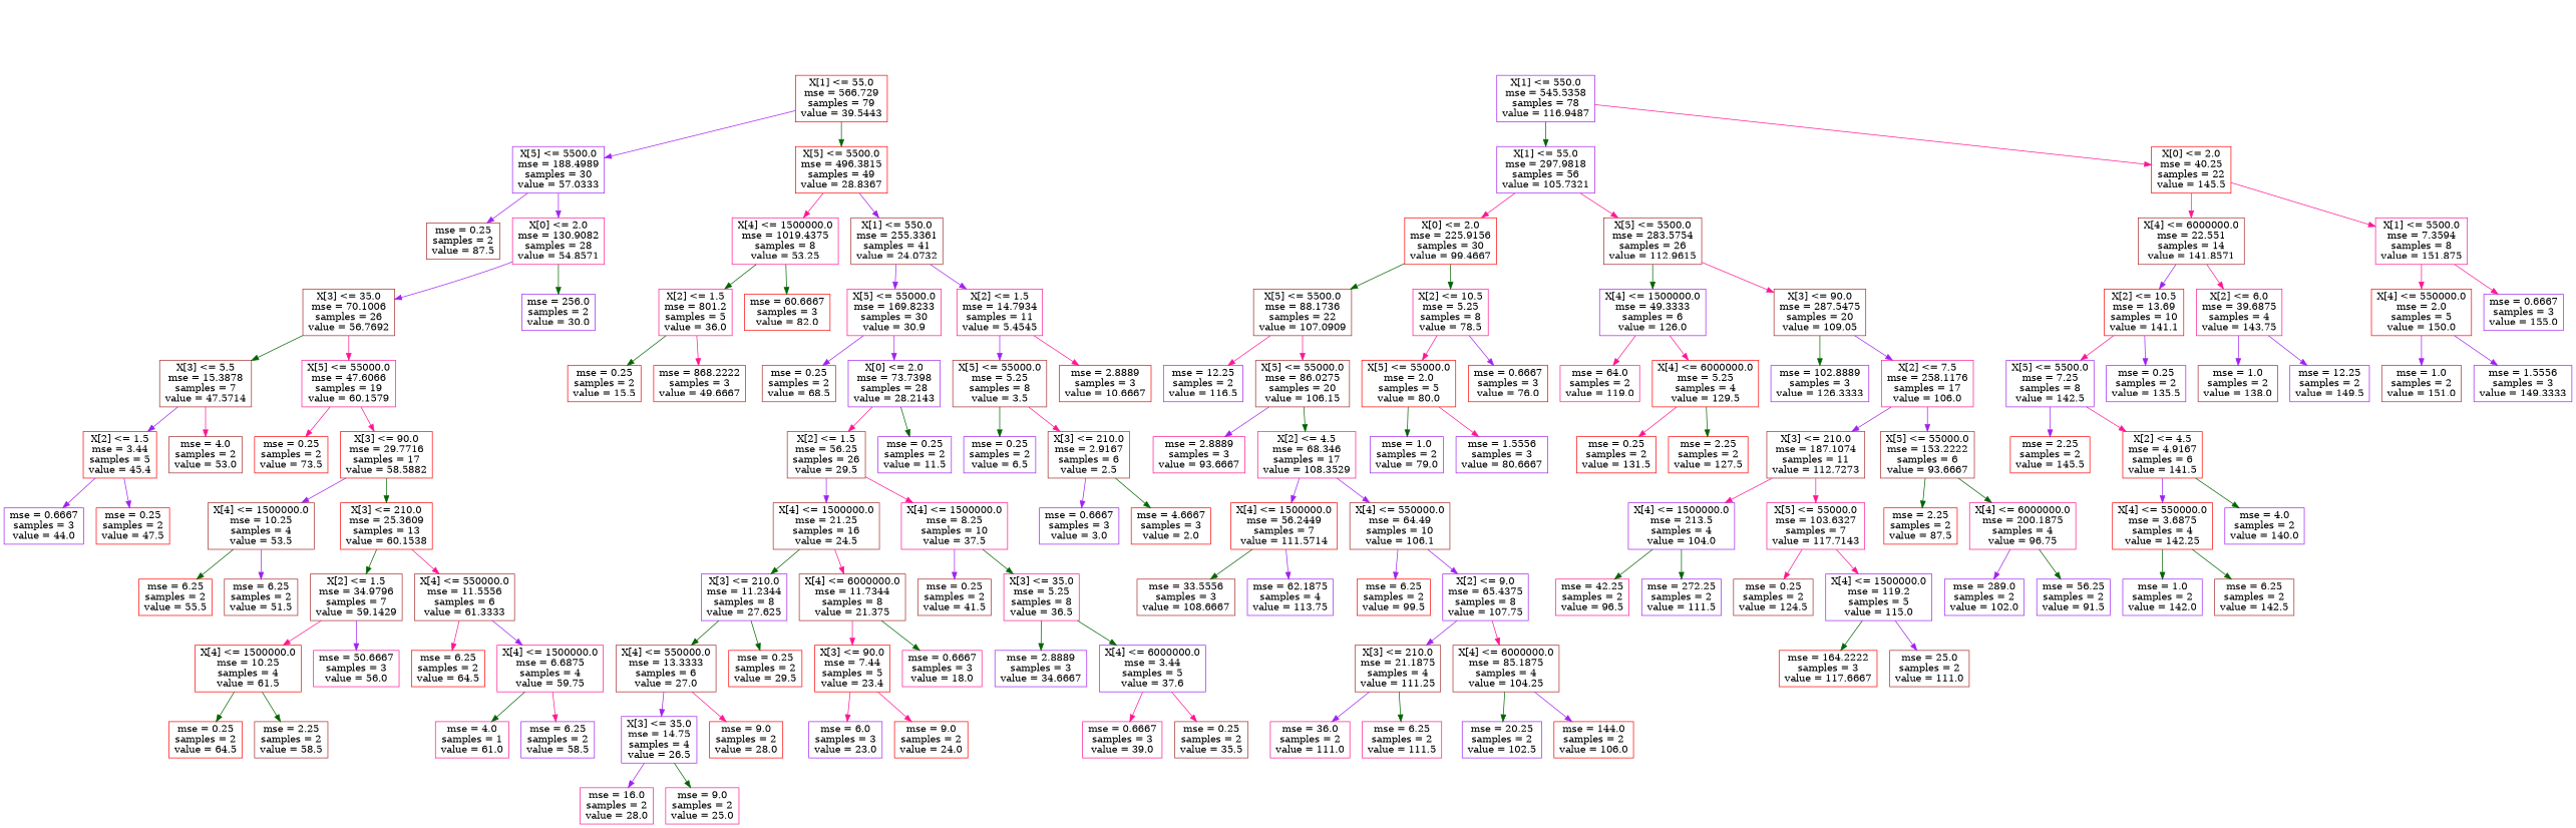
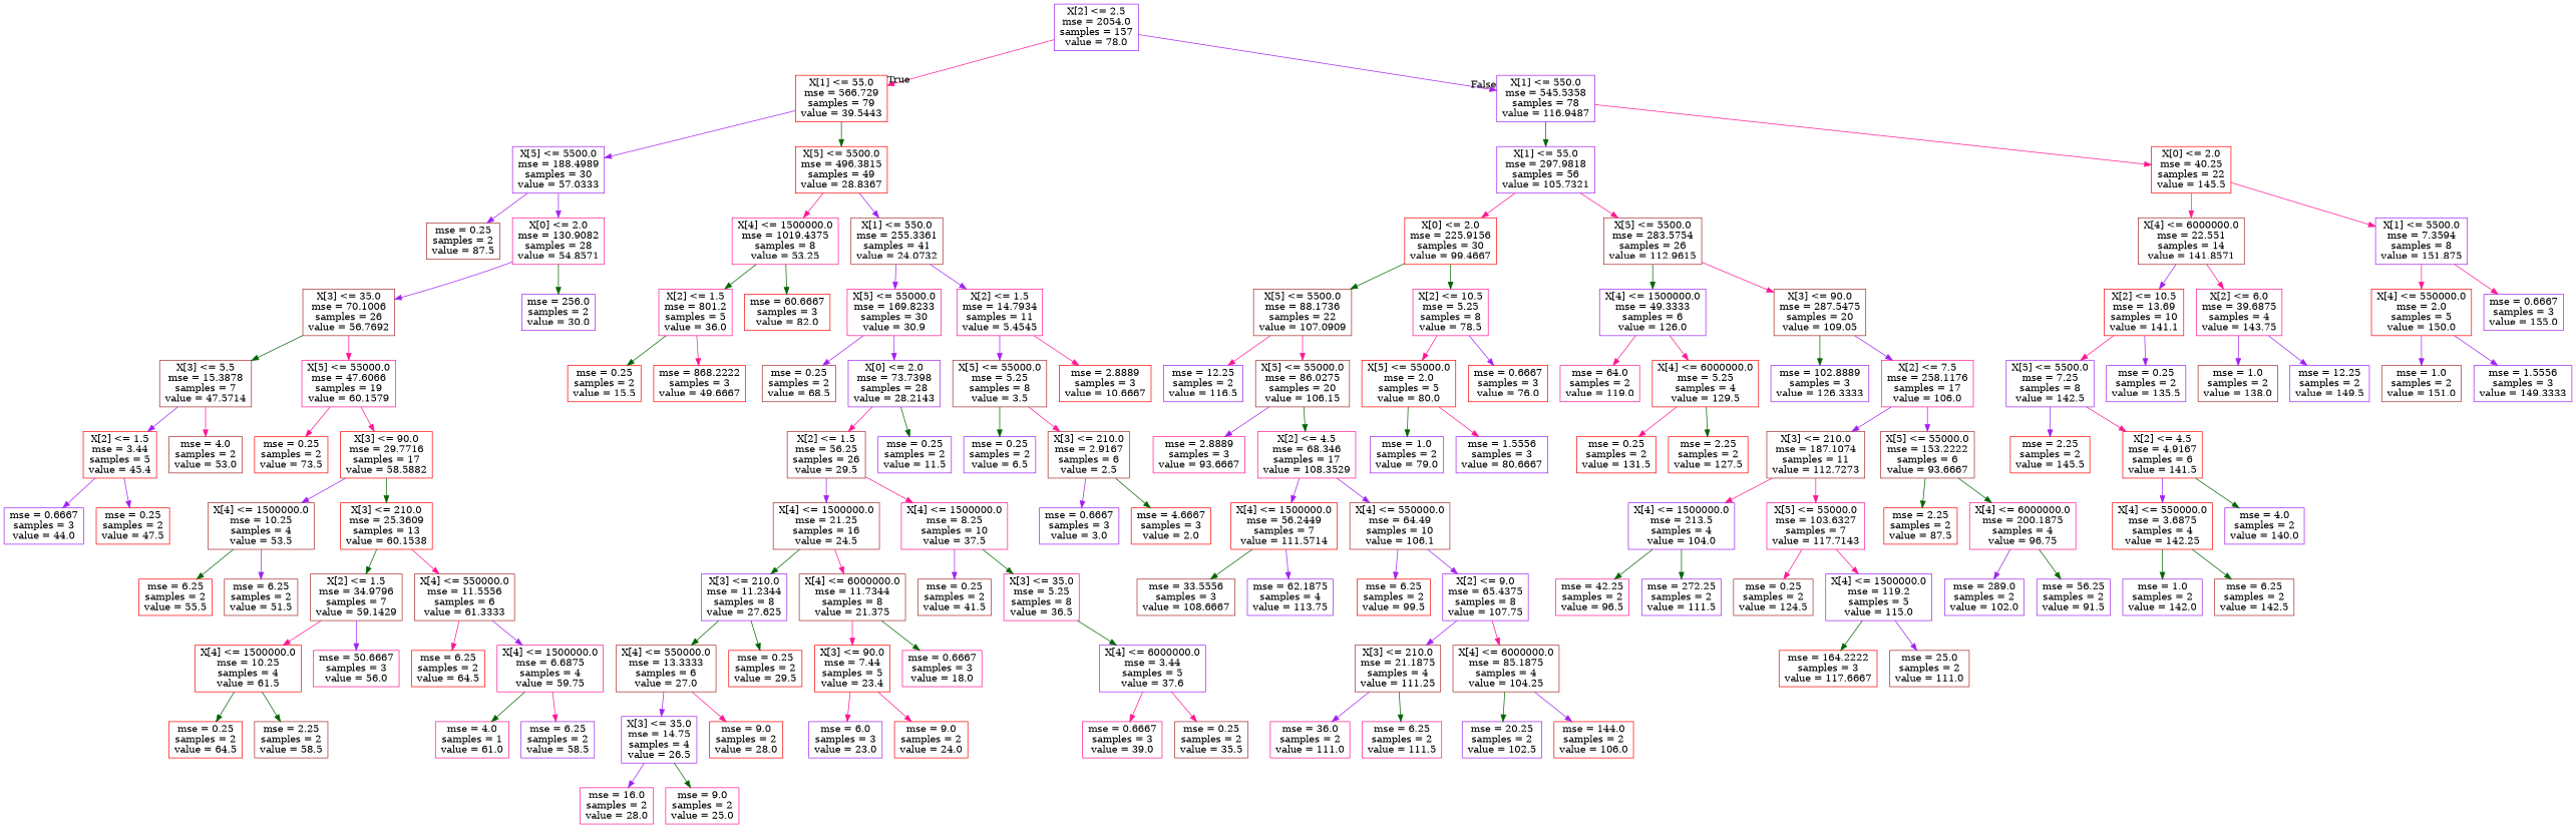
  digraph {
    node [color=purple shape=box]
    edge [color=purple]
+   n1 [label="X[2] <= 2.5\nmse = 2054.0\nsamples = 157\nvalue = 78.0"]
    n2 [color=red label="X[1] <= 55.0\nmse = 566.729\nsamples = 79\nvalue = 39.5443"]
    n3 [label="X[1] <= 550.0\nmse = 545.5358\nsamples = 78\nvalue = 116.9487"]
    n4 [label="X[5] <= 5500.0\nmse = 188.4989\nsamples = 30\nvalue = 57.0333"]
    n5 [color=red label="X[5] <= 5500.0\nmse = 496.3815\nsamples = 49\nvalue = 28.8367"]
    n6 [label="X[1] <= 55.0\nmse = 297.9818\nsamples = 56\nvalue = 105.7321"]
    n7 [color=red label="X[0] <= 2.0\nmse = 40.25\nsamples = 22\nvalue = 145.5"]
    n8 [color=brown label="mse = 0.25\nsamples = 2\nvalue = 87.5"]
    n9 [color=deeppink label="X[0] <= 2.0\nmse = 130.9082\nsamples = 28\nvalue = 54.8571"]
    n10 [color=deeppink label="X[4] <= 1500000.0\nmse = 1019.4375\nsamples = 8\nvalue = 53.25"]
    n11 [color=brown label="X[1] <= 550.0\nmse = 255.3361\nsamples = 41\nvalue = 24.0732"]
    n12 [color=brown label="X[3] <= 35.0\nmse = 70.1006\nsamples = 26\nvalue = 56.7692"]
    n13 [label="mse = 256.0\nsamples = 2\nvalue = 30.0"]
    n14 [color=brown label="X[3] <= 5.5\nmse = 15.3878\nsamples = 7\nvalue = 47.5714"]
    n15 [color=deeppink label="X[5] <= 55000.0\nmse = 47.6066\nsamples = 19\nvalue = 60.1579"]
    n16 [color=red label="X[2] <= 1.5\nmse = 3.44\nsamples = 5\nvalue = 45.4"]
    n17 [color=brown label="mse = 4.0\nsamples = 2\nvalue = 53.0"]
    n18 [color=red label="mse = 0.25\nsamples = 2\nvalue = 73.5"]
    n19 [color=red label="X[3] <= 90.0\nmse = 29.7716\nsamples = 17\nvalue = 58.5882"]
    n20 [label="mse = 0.6667\nsamples = 3\nvalue = 44.0"]
    n21 [color=red label="mse = 0.25\nsamples = 2\nvalue = 47.5"]
    n22 [color=brown label="X[4] <= 1500000.0\nmse = 10.25\nsamples = 4\nvalue = 53.5"]
    n23 [color=red label="X[3] <= 210.0\nmse = 25.3609\nsamples = 13\nvalue = 60.1538"]
    n24 [color=red label="mse = 6.25\nsamples = 2\nvalue = 55.5"]
    n25 [color=brown label="mse = 6.25\nsamples = 2\nvalue = 51.5"]
    n26 [color=brown label="X[2] <= 1.5\nmse = 34.9796\nsamples = 7\nvalue = 59.1429"]
    n27 [color=brown label="X[4] <= 550000.0\nmse = 11.5556\nsamples = 6\nvalue = 61.3333"]
    n28 [color=red label="X[4] <= 1500000.0\nmse = 10.25\nsamples = 4\nvalue = 61.5"]
    n29 [color=deeppink label="mse = 50.6667\nsamples = 3\nvalue = 56.0"]
    n30 [color=red label="mse = 6.25\nsamples = 2\nvalue = 64.5"]
    n31 [color=deeppink label="X[4] <= 1500000.0\nmse = 6.6875\nsamples = 4\nvalue = 59.75"]
    n32 [color=red label="mse = 0.25\nsamples = 2\nvalue = 64.5"]
    n33 [color=brown label="mse = 2.25\nsamples = 2\nvalue = 58.5"]
    n34 [color=deeppink label="mse = 4.0\nsamples = 1\nvalue = 61.0"]
    n35 [label="mse = 6.25\nsamples = 2\nvalue = 58.5"]
    n36 [color=deeppink label="X[2] <= 1.5\nmse = 801.2\nsamples = 5\nvalue = 36.0"]
    n37 [color=red label="mse = 60.6667\nsamples = 3\nvalue = 82.0"]
    n38 [color=deeppink label="X[5] <= 55000.0\nmse = 169.8233\nsamples = 30\nvalue = 30.9"]
    n39 [color=deeppink label="X[2] <= 1.5\nmse = 14.7934\nsamples = 11\nvalue = 5.4545"]
    n40 [color=red label="mse = 0.25\nsamples = 2\nvalue = 15.5"]
    n41 [color=red label="mse = 868.2222\nsamples = 3\nvalue = 49.6667"]
    n42 [color=brown label="mse = 0.25\nsamples = 2\nvalue = 68.5"]
    n43 [label="X[0] <= 2.0\nmse = 73.7398\nsamples = 28\nvalue = 28.2143"]
    n44 [color=brown label="X[5] <= 55000.0\nmse = 5.25\nsamples = 8\nvalue = 3.5"]
    n45 [color=red label="mse = 2.8889\nsamples = 3\nvalue = 10.6667"]
    n46 [color=brown label="X[2] <= 1.5\nmse = 56.25\nsamples = 26\nvalue = 29.5"]
    n47 [label="mse = 0.25\nsamples = 2\nvalue = 11.5"]
    n48 [color=brown label="X[4] <= 1500000.0\nmse = 21.25\nsamples = 16\nvalue = 24.5"]
    n49 [color=deeppink label="X[4] <= 1500000.0\nmse = 8.25\nsamples = 10\nvalue = 37.5"]
    n50 [label="X[3] <= 210.0\nmse = 11.2344\nsamples = 8\nvalue = 27.625"]
    n51 [color=brown label="X[4] <= 6000000.0\nmse = 11.7344\nsamples = 8\nvalue = 21.375"]
    n52 [color=brown label="mse = 0.25\nsamples = 2\nvalue = 41.5"]
    n53 [color=deeppink label="X[3] <= 35.0\nmse = 5.25\nsamples = 8\nvalue = 36.5"]
    n54 [color=brown label="X[4] <= 550000.0\nmse = 13.3333\nsamples = 6\nvalue = 27.0"]
    n55 [color=red label="mse = 0.25\nsamples = 2\nvalue = 29.5"]
    n56 [color=red label="X[3] <= 90.0\nmse = 7.44\nsamples = 5\nvalue = 23.4"]
    n57 [color=deeppink label="mse = 0.6667\nsamples = 3\nvalue = 18.0"]
    n58 [label="X[3] <= 35.0\nmse = 14.75\nsamples = 4\nvalue = 26.5"]
    n59 [color=red label="mse = 9.0\nsamples = 2\nvalue = 28.0"]
    n60 [color=deeppink label="mse = 16.0\nsamples = 2\nvalue = 28.0"]
    n61 [color=deeppink label="mse = 9.0\nsamples = 2\nvalue = 25.0"]
    n62 [label="mse = 6.0\nsamples = 3\nvalue = 23.0"]
    n63 [color=red label="mse = 9.0\nsamples = 2\nvalue = 24.0"]
-   n64 [label="mse = 2.8889\nsamples = 3\nvalue = 34.6667"]
    n65 [label="X[4] <= 6000000.0\nmse = 3.44\nsamples = 5\nvalue = 37.6"]
    n66 [color=deeppink label="mse = 0.6667\nsamples = 3\nvalue = 39.0"]
    n67 [color=brown label="mse = 0.25\nsamples = 2\nvalue = 35.5"]
    n68 [label="mse = 0.25\nsamples = 2\nvalue = 6.5"]
    n69 [color=brown label="X[3] <= 210.0\nmse = 2.9167\nsamples = 6\nvalue = 2.5"]
    n70 [label="mse = 0.6667\nsamples = 3\nvalue = 3.0"]
    n71 [color=red label="mse = 4.6667\nsamples = 3\nvalue = 2.0"]
    n72 [color=red label="X[0] <= 2.0\nmse = 225.9156\nsamples = 30\nvalue = 99.4667"]
    n73 [color=brown label="X[5] <= 5500.0\nmse = 283.5754\nsamples = 26\nvalue = 112.9615"]
    n74 [color=brown label="X[4] <= 6000000.0\nmse = 22.551\nsamples = 14\nvalue = 141.8571"]
-   n75 [color=deeppink label="X[1] <= 5500.0\nmse = 7.3594\nsamples = 8\nvalue = 151.875"]
+   n75 [label="X[1] <= 5500.0\nmse = 7.3594\nsamples = 8\nvalue = 151.875"]
    n76 [color=brown label="X[5] <= 5500.0\nmse = 88.1736\nsamples = 22\nvalue = 107.0909"]
    n77 [color=deeppink label="X[2] <= 10.5\nmse = 5.25\nsamples = 8\nvalue = 78.5"]
    n78 [label="X[4] <= 1500000.0\nmse = 49.3333\nsamples = 6\nvalue = 126.0"]
    n79 [color=brown label="X[3] <= 90.0\nmse = 287.5475\nsamples = 20\nvalue = 109.05"]
    n80 [label="mse = 12.25\nsamples = 2\nvalue = 116.5"]
    n81 [color=brown label="X[5] <= 55000.0\nmse = 86.0275\nsamples = 20\nvalue = 106.15"]
    n82 [color=red label="X[5] <= 55000.0\nmse = 2.0\nsamples = 5\nvalue = 80.0"]
    n83 [color=red label="mse = 0.6667\nsamples = 3\nvalue = 76.0"]
    n84 [color=deeppink label="mse = 2.8889\nsamples = 3\nvalue = 93.6667"]
    n85 [color=deeppink label="X[2] <= 4.5\nmse = 68.346\nsamples = 17\nvalue = 108.3529"]
    n86 [color=red label="X[4] <= 1500000.0\nmse = 56.2449\nsamples = 7\nvalue = 111.5714"]
    n87 [color=brown label="X[4] <= 550000.0\nmse = 64.49\nsamples = 10\nvalue = 106.1"]
    n88 [color=brown label="mse = 33.5556\nsamples = 3\nvalue = 108.6667"]
    n89 [label="mse = 62.1875\nsamples = 4\nvalue = 113.75"]
    n90 [color=red label="mse = 6.25\nsamples = 2\nvalue = 99.5"]
    n91 [label="X[2] <= 9.0\nmse = 65.4375\nsamples = 8\nvalue = 107.75"]
    n92 [color=brown label="X[3] <= 210.0\nmse = 21.1875\nsamples = 4\nvalue = 111.25"]
    n93 [color=brown label="X[4] <= 6000000.0\nmse = 85.1875\nsamples = 4\nvalue = 104.25"]
    n94 [color=deeppink label="mse = 36.0\nsamples = 2\nvalue = 111.0"]
    n95 [color=deeppink label="mse = 6.25\nsamples = 2\nvalue = 111.5"]
    n96 [label="mse = 20.25\nsamples = 2\nvalue = 102.5"]
    n97 [color=red label="mse = 144.0\nsamples = 2\nvalue = 106.0"]
    n98 [label="mse = 1.0\nsamples = 2\nvalue = 79.0"]
    n99 [label="mse = 1.5556\nsamples = 3\nvalue = 80.6667"]
    n100 [color=deeppink label="mse = 64.0\nsamples = 2\nvalue = 119.0"]
    n101 [color=red label="X[4] <= 6000000.0\nmse = 5.25\nsamples = 4\nvalue = 129.5"]
    n102 [label="mse = 102.8889\nsamples = 3\nvalue = 126.3333"]
    n103 [color=deeppink label="X[2] <= 7.5\nmse = 258.1176\nsamples = 17\nvalue = 106.0"]
    n104 [color=red label="mse = 0.25\nsamples = 2\nvalue = 131.5"]
    n105 [color=red label="mse = 2.25\nsamples = 2\nvalue = 127.5"]
    n106 [color=brown label="X[3] <= 210.0\nmse = 187.1074\nsamples = 11\nvalue = 112.7273"]
    n107 [color=brown label="X[5] <= 55000.0\nmse = 153.2222\nsamples = 6\nvalue = 93.6667"]
    n108 [label="X[4] <= 1500000.0\nmse = 213.5\nsamples = 4\nvalue = 104.0"]
    n109 [color=deeppink label="X[5] <= 55000.0\nmse = 103.6327\nsamples = 7\nvalue = 117.7143"]
    n110 [color=red label="mse = 2.25\nsamples = 2\nvalue = 87.5"]
    n111 [color=deeppink label="X[4] <= 6000000.0\nmse = 200.1875\nsamples = 4\nvalue = 96.75"]
    n112 [color=deeppink label="mse = 42.25\nsamples = 2\nvalue = 96.5"]
    n113 [label="mse = 272.25\nsamples = 2\nvalue = 111.5"]
    n114 [color=brown label="mse = 0.25\nsamples = 2\nvalue = 124.5"]
    n115 [label="X[4] <= 1500000.0\nmse = 119.2\nsamples = 5\nvalue = 115.0"]
    n116 [color=red label="mse = 164.2222\nsamples = 3\nvalue = 117.6667"]
    n117 [color=brown label="mse = 25.0\nsamples = 2\nvalue = 111.0"]
    n118 [label="mse = 289.0\nsamples = 2\nvalue = 102.0"]
    n119 [label="mse = 56.25\nsamples = 2\nvalue = 91.5"]
    n120 [color=red label="X[2] <= 10.5\nmse = 13.69\nsamples = 10\nvalue = 141.1"]
    n121 [color=deeppink label="X[2] <= 6.0\nmse = 39.6875\nsamples = 4\nvalue = 143.75"]
    n122 [color=red label="X[4] <= 550000.0\nmse = 2.0\nsamples = 5\nvalue = 150.0"]
    n123 [label="mse = 0.6667\nsamples = 3\nvalue = 155.0"]
    n124 [label="X[5] <= 5500.0\nmse = 7.25\nsamples = 8\nvalue = 142.5"]
    n125 [label="mse = 0.25\nsamples = 2\nvalue = 135.5"]
    n126 [color=brown label="mse = 1.0\nsamples = 2\nvalue = 138.0"]
    n127 [label="mse = 12.25\nsamples = 2\nvalue = 149.5"]
    n128 [color=red label="mse = 2.25\nsamples = 2\nvalue = 145.5"]
    n129 [color=red label="X[2] <= 4.5\nmse = 4.9167\nsamples = 6\nvalue = 141.5"]
    n130 [color=red label="X[4] <= 550000.0\nmse = 3.6875\nsamples = 4\nvalue = 142.25"]
    n131 [label="mse = 4.0\nsamples = 2\nvalue = 140.0"]
    n132 [label="mse = 1.0\nsamples = 2\nvalue = 142.0"]
    n133 [color=brown label="mse = 6.25\nsamples = 2\nvalue = 142.5"]
    n134 [color=brown label="mse = 1.0\nsamples = 2\nvalue = 151.0"]
    n135 [label="mse = 1.5556\nsamples = 3\nvalue = 149.3333"]
+   n1 -> n2 [color=deeppink headlabel=True labelangle=45 labeldistance=2.5]
+   n1 -> n3 [headlabel=False labelangle=-45 labeldistance=2.5]
    n2 -> n4
    n2 -> n5 [color=darkgreen]
    n3 -> n6 [color=darkgreen]
    n3 -> n7 [color=deeppink]
    n4 -> n8
    n4 -> n9
    n5 -> n10 [color=deeppink]
    n5 -> n11
    n6 -> n72 [color=deeppink]
    n6 -> n73 [color=deeppink]
    n7 -> n74 [color=deeppink]
    n7 -> n75 [color=deeppink]
    n9 -> n12
    n9 -> n13 [color=darkgreen]
    n10 -> n36 [color=darkgreen]
    n10 -> n37 [color=darkgreen]
    n11 -> n38
    n11 -> n39
    n12 -> n14 [color=darkgreen]
    n12 -> n15 [color=deeppink]
    n14 -> n16
    n14 -> n17 [color=deeppink]
    n15 -> n18 [color=deeppink]
    n15 -> n19 [color=deeppink]
    n16 -> n20
    n16 -> n21
    n19 -> n22
    n19 -> n23 [color=darkgreen]
    n22 -> n24 [color=darkgreen]
    n22 -> n25
    n23 -> n26 [color=darkgreen]
    n23 -> n27 [color=deeppink]
    n26 -> n28 [color=deeppink]
    n26 -> n29
    n27 -> n30 [color=deeppink]
    n27 -> n31
    n28 -> n32 [color=darkgreen]
    n28 -> n33 [color=darkgreen]
    n31 -> n34 [color=darkgreen]
    n31 -> n35 [color=deeppink]
    n36 -> n40 [color=darkgreen]
    n36 -> n41 [color=deeppink]
    n38 -> n42
    n38 -> n43
    n39 -> n44
    n39 -> n45 [color=deeppink]
    n43 -> n46 [color=deeppink]
    n43 -> n47 [color=darkgreen]
    n44 -> n68 [color=darkgreen]
    n44 -> n69 [color=deeppink]
    n46 -> n48
    n46 -> n49 [color=deeppink]
    n48 -> n50 [color=darkgreen]
    n48 -> n51 [color=deeppink]
    n49 -> n52
    n49 -> n53 [color=darkgreen]
    n50 -> n54 [color=darkgreen]
    n50 -> n55 [color=darkgreen]
    n51 -> n56 [color=deeppink]
    n51 -> n57 [color=darkgreen]
-   n53 -> n64 [color=darkgreen]
    n53 -> n65 [color=darkgreen]
    n54 -> n58
    n54 -> n59 [color=deeppink]
    n56 -> n62 [color=deeppink]
    n56 -> n63 [color=deeppink]
    n58 -> n60
    n58 -> n61 [color=darkgreen]
    n65 -> n66 [color=deeppink]
    n65 -> n67 [color=deeppink]
    n69 -> n70
    n69 -> n71 [color=darkgreen]
    n72 -> n76 [color=darkgreen]
    n72 -> n77 [color=darkgreen]
    n73 -> n78 [color=darkgreen]
    n73 -> n79 [color=deeppink]
    n74 -> n120
    n74 -> n121 [color=deeppink]
    n75 -> n122 [color=deeppink]
    n75 -> n123 [color=deeppink]
    n76 -> n80 [color=deeppink]
    n76 -> n81 [color=deeppink]
    n77 -> n82 [color=deeppink]
    n77 -> n83
    n78 -> n100 [color=deeppink]
    n78 -> n101 [color=deeppink]
    n79 -> n102 [color=darkgreen]
    n79 -> n103
    n81 -> n84
    n81 -> n85 [color=darkgreen]
    n82 -> n98 [color=darkgreen]
    n82 -> n99 [color=deeppink]
    n85 -> n86
    n85 -> n87
    n86 -> n88 [color=darkgreen]
    n86 -> n89
    n87 -> n90
    n87 -> n91
    n91 -> n92
    n91 -> n93 [color=deeppink]
    n92 -> n94
    n92 -> n95 [color=darkgreen]
    n93 -> n96 [color=darkgreen]
    n93 -> n97
    n101 -> n104 [color=deeppink]
    n101 -> n105 [color=darkgreen]
    n103 -> n106
    n103 -> n107
    n106 -> n108 [color=deeppink]
    n106 -> n109 [color=deeppink]
    n107 -> n110 [color=darkgreen]
    n107 -> n111 [color=darkgreen]
    n108 -> n112 [color=darkgreen]
    n108 -> n113 [color=darkgreen]
    n109 -> n114 [color=deeppink]
    n109 -> n115 [color=deeppink]
    n111 -> n118
    n111 -> n119 [color=darkgreen]
    n115 -> n116 [color=darkgreen]
    n115 -> n117
    n120 -> n124 [color=deeppink]
    n120 -> n125
    n121 -> n126
    n121 -> n127
    n122 -> n134
    n122 -> n135
    n124 -> n128
    n124 -> n129 [color=deeppink]
    n129 -> n130
    n129 -> n131 [color=darkgreen]
    n130 -> n132 [color=darkgreen]
    n130 -> n133 [color=darkgreen]
  }
